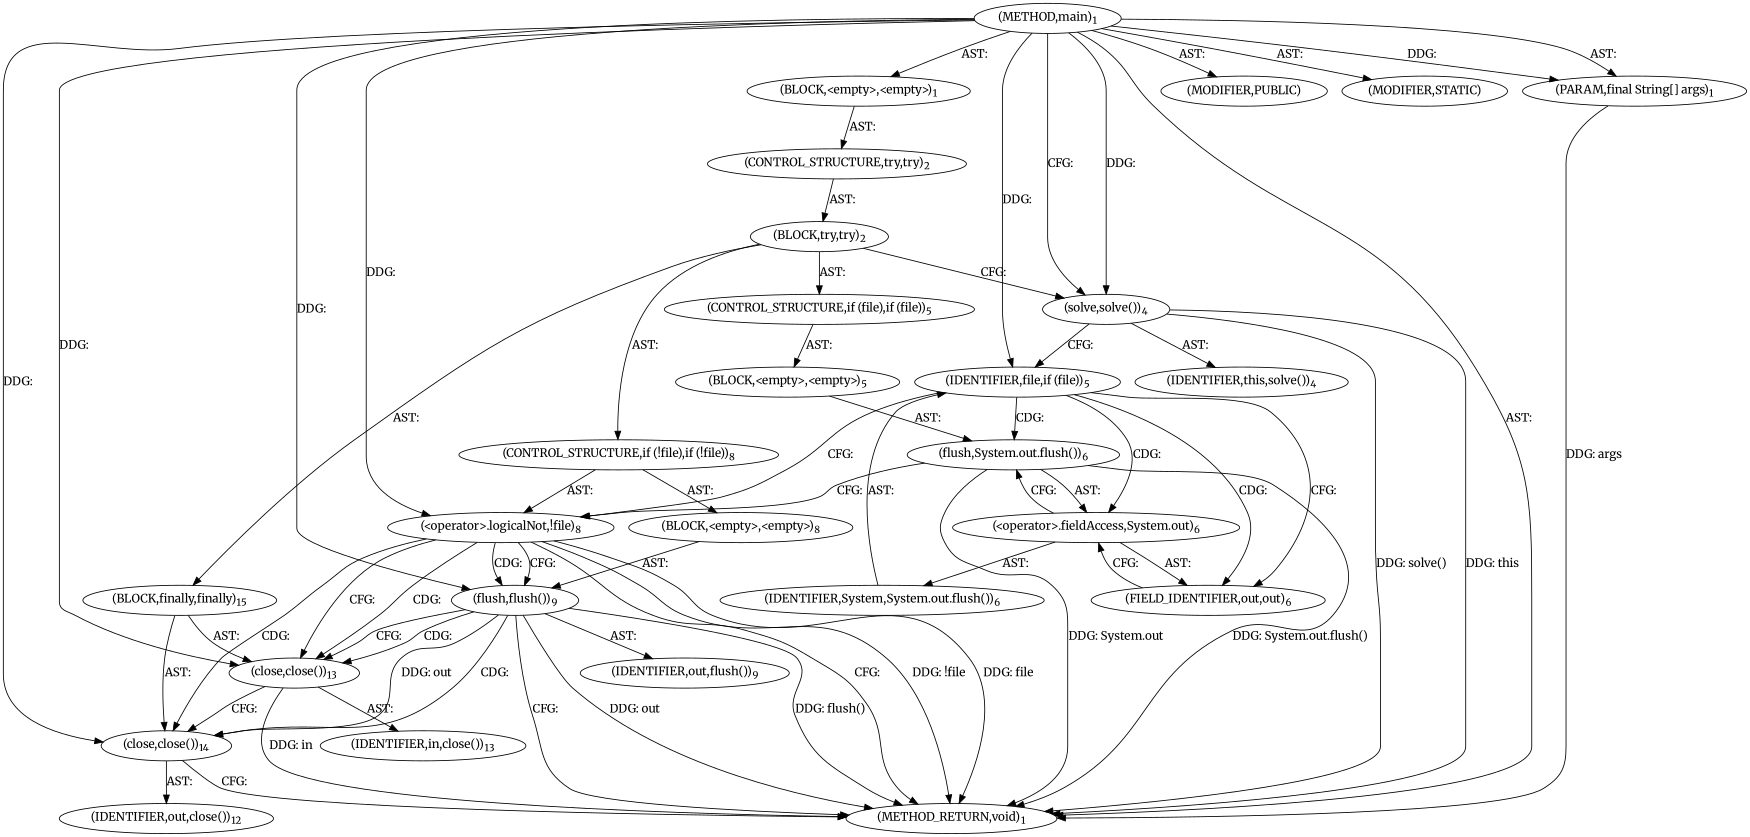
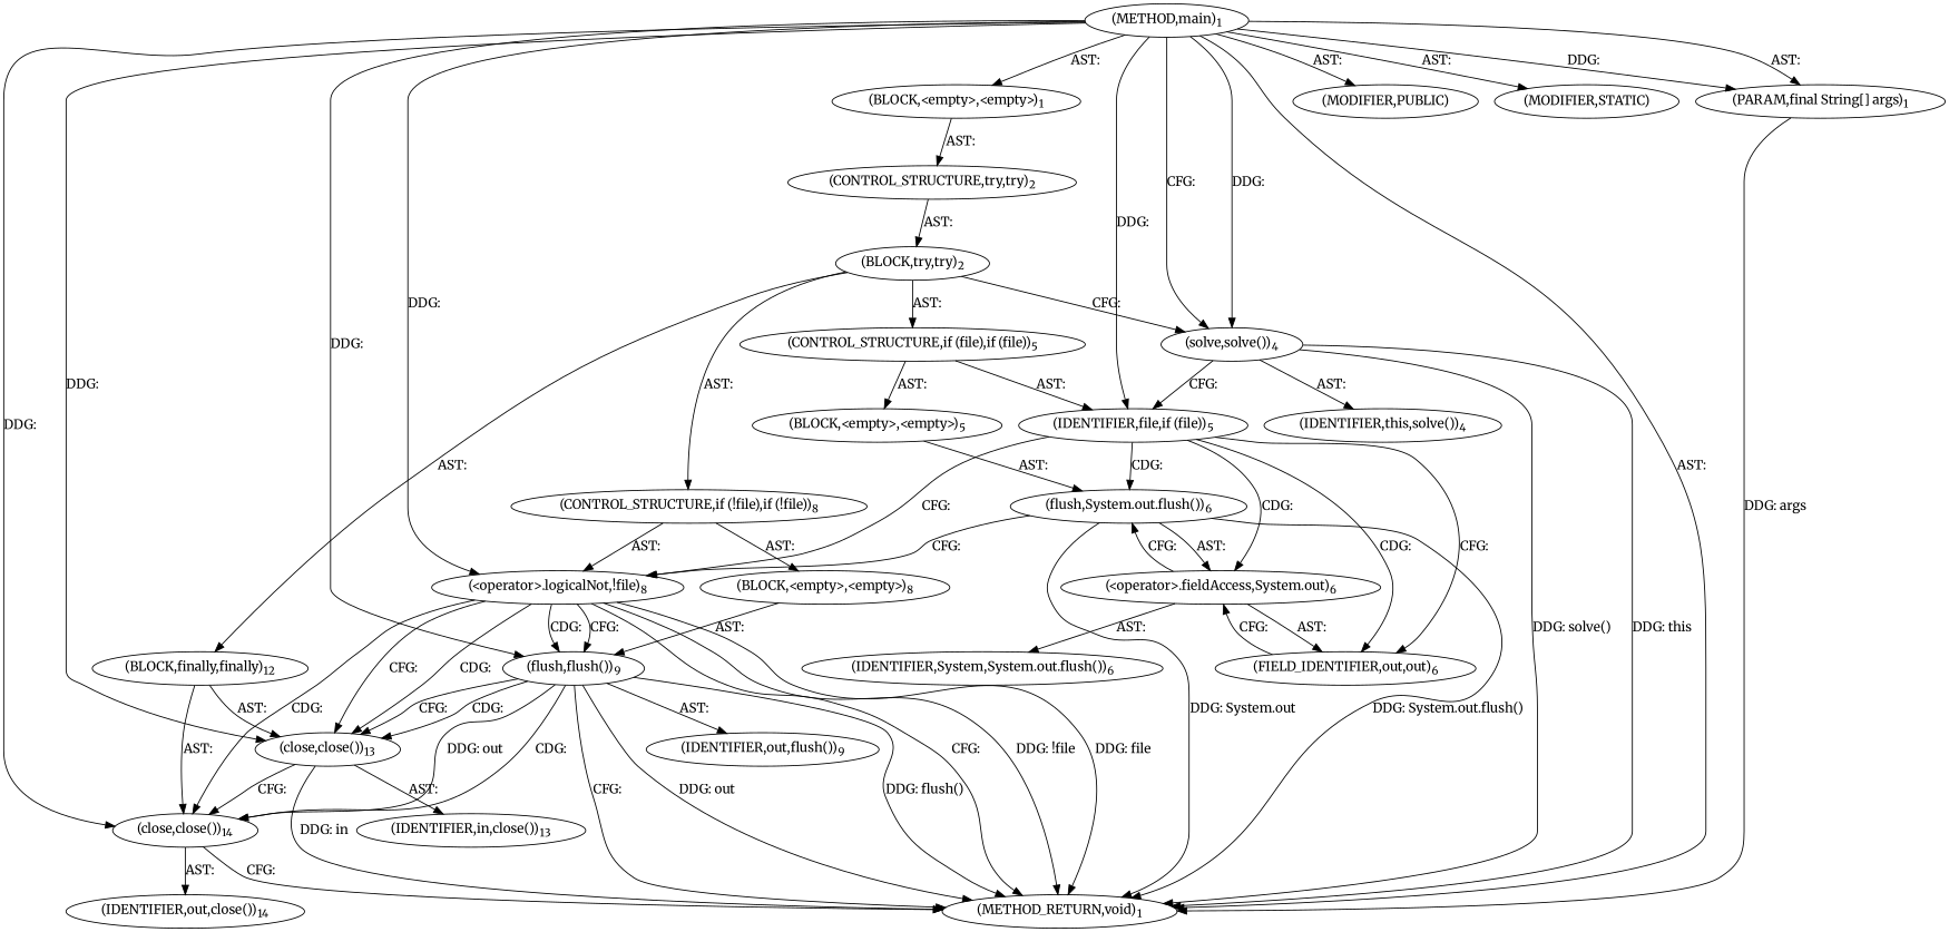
  digraph {
    fontname=Merriweather
    node [fontname=Merriweather]
    edge [fontname=Merriweather]
    n1 [label=<(METHOD,main)<SUB>1</SUB>>]
    n2 [label=<(PARAM,final String[] args)<SUB>1</SUB>>]
    n3 [label=<(BLOCK,&lt;empty&gt;,&lt;empty&gt;)<SUB>1</SUB>>]
    n4 [label=<(solve,solve())<SUB>4</SUB>>]
    n5 [label=<(IDENTIFIER,file,if (file))<SUB>5</SUB>>]
    n6 [label=<(&lt;operator&gt;.logicalNot,!file)<SUB>8</SUB>>]
    n7 [label=<(flush,flush())<SUB>9</SUB>>]
    n8 [label=<(close,close())<SUB>13</SUB>>]
    n9 [label=<(close,close())<SUB>14</SUB>>]
    n10 [label=<(MODIFIER,PUBLIC)>]
    n11 [label=<(MODIFIER,STATIC)>]
    n12 [label=<(METHOD_RETURN,void)<SUB>1</SUB>>]
    n13 [label=<(CONTROL_STRUCTURE,try,try)<SUB>2</SUB>>]
    n14 [label=<(IDENTIFIER,this,solve())<SUB>4</SUB>>]
    n15 [label=<(flush,System.out.flush())<SUB>6</SUB>>]
    n16 [label=<(&lt;operator&gt;.fieldAccess,System.out)<SUB>6</SUB>>]
    n17 [label=<(FIELD_IDENTIFIER,out,out)<SUB>6</SUB>>]
    n18 [label=<(IDENTIFIER,out,flush())<SUB>9</SUB>>]
    n19 [label=<(IDENTIFIER,in,close())<SUB>13</SUB>>]
-   n20 [label=<(IDENTIFIER,out,close())<SUB>12</SUB>>]
+   n20 [label=<(IDENTIFIER,out,close())<SUB>14</SUB>>]
    n21 [label=<(BLOCK,try,try)<SUB>2</SUB>>]
-   n22 [label=<(BLOCK,finally,finally)<SUB>15</SUB>>]
+   n22 [label=<(BLOCK,finally,finally)<SUB>12</SUB>>]
    n23 [label=<(CONTROL_STRUCTURE,if (file),if (file))<SUB>5</SUB>>]
    n24 [label=<(CONTROL_STRUCTURE,if (!file),if (!file))<SUB>8</SUB>>]
    n25 [label=<(BLOCK,&lt;empty&gt;,&lt;empty&gt;)<SUB>5</SUB>>]
    n26 [label=<(BLOCK,&lt;empty&gt;,&lt;empty&gt;)<SUB>8</SUB>>]
    n27 [label=<(IDENTIFIER,System,System.out.flush())<SUB>6</SUB>>]
    n1 -> n2 [label="AST: "]
    n1 -> n2 [label="DDG: "]
    n1 -> n3 [label="AST: "]
    n1 -> n4 [label="CFG: "]
    n1 -> n4 [label="DDG: "]
    n1 -> n5 [label="DDG: "]
    n1 -> n6 [label="DDG: "]
    n1 -> n7 [label="DDG: "]
    n1 -> n8 [label="DDG: "]
    n1 -> n9 [label="DDG: "]
    n1 -> n10 [label="AST: "]
    n1 -> n11 [label="AST: "]
    n1 -> n12 [label="AST: "]
    n2 -> n12 [label="DDG: args"]
    n3 -> n13 [label="AST: "]
    n4 -> n5 [label="CFG: "]
    n4 -> n12 [label="DDG: solve()"]
    n4 -> n12 [label="DDG: this"]
    n4 -> n14 [label="AST: "]
    n5 -> n6 [label="CFG: "]
    n5 -> n15 [label="CDG: "]
    n5 -> n16 [label="CDG: "]
    n5 -> n17 [label="CFG: "]
    n5 -> n17 [label="CDG: "]
    n6 -> n7 [label="CFG: "]
    n6 -> n7 [label="CDG: "]
    n6 -> n8 [label="CFG: "]
    n6 -> n8 [label="CDG: "]
    n6 -> n9 [label="CDG: "]
    n6 -> n12 [label="CFG: "]
    n6 -> n12 [label="DDG: !file"]
    n6 -> n12 [label="DDG: file"]
    n7 -> n8 [label="CFG: "]
    n7 -> n8 [label="CDG: "]
    n7 -> n9 [label="DDG: out"]
    n7 -> n9 [label="CDG: "]
    n7 -> n12 [label="CFG: "]
    n7 -> n12 [label="DDG: out"]
    n7 -> n12 [label="DDG: flush()"]
    n7 -> n18 [label="AST: "]
    n8 -> n9 [label="CFG: "]
    n8 -> n12 [label="DDG: in"]
    n8 -> n19 [label="AST: "]
    n9 -> n12 [label="CFG: "]
    n9 -> n20 [label="AST: "]
    n13 -> n21 [label="AST: "]
    n15 -> n6 [label="CFG: "]
    n15 -> n12 [label="DDG: System.out"]
    n15 -> n12 [label="DDG: System.out.flush()"]
    n15 -> n16 [label="AST: "]
    n16 -> n15 [label="CFG: "]
    n16 -> n17 [label="AST: "]
    n16 -> n27 [label="AST: "]
    n17 -> n16 [label="CFG: "]
    n21 -> n4 [label="CFG: "]
    n21 -> n22 [label="AST: "]
    n21 -> n23 [label="AST: "]
    n21 -> n24 [label="AST: "]
    n22 -> n8 [label="AST: "]
    n22 -> n9 [label="AST: "]
-   n27 -> n5 [label="AST: "]
+   n23 -> n5 [label="AST: "]
    n23 -> n25 [label="AST: "]
    n24 -> n6 [label="AST: "]
    n24 -> n26 [label="AST: "]
    n25 -> n15 [label="AST: "]
    n26 -> n7 [label="AST: "]
  }
